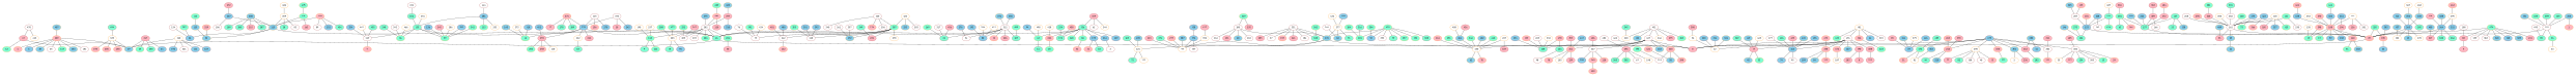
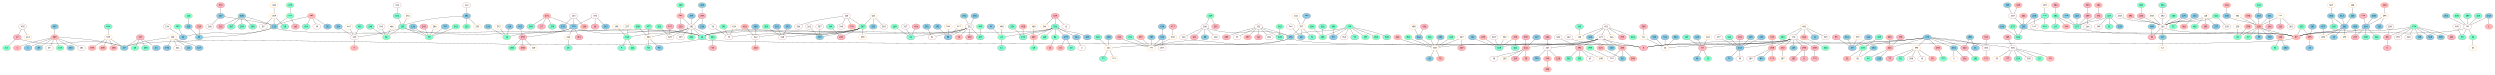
  graph {
    fontname="JetBrains Mono"
    node [color=brown fillcolor=white fontname="JetBrains Mono" style=filled]
    edge [fontname="JetBrains Mono"]
    36 [color=darkorange fillcolor=aquamarine]
    33 [color=darkorange]
    43 [color=darkorange fillcolor=aquamarine]
    14 [fillcolor=aquamarine]
    46 [fillcolor=aquamarine]
    0 [fillcolor=lightpink]
    19 [color=darkorange fillcolor=skyblue]
    47 [fillcolor=lightpink]
    12 [color=darkorange fillcolor=aquamarine]
    56 [color=darkorange]
    42 [color=darkorange]
    57 [fillcolor=lightpink]
    45 [color=darkorange fillcolor=skyblue]
    53 [color=darkorange fillcolor=aquamarine]
    69 [color=darkorange fillcolor=skyblue]
-   11 [color=darkorange fillcolor=skyblue]
+   11 [color=darkorange]
    76
    75
    85 [fillcolor=lightpink]
    39 [fillcolor=skyblue]
    86 [color=darkorange fillcolor=aquamarine]
    52 [color=darkorange fillcolor=lightpink]
    87 [color=darkorange fillcolor=lightpink]
    88 [fillcolor=lightpink]
    5 [fillcolor=lightpink]
    94 [fillcolor=skyblue]
    104 [color=darkorange fillcolor=aquamarine]
    101 [color=darkorange fillcolor=aquamarine]
    108
    113 [color=darkorange fillcolor=aquamarine]
    9 [fillcolor=aquamarine]
    111 [color=darkorange fillcolor=aquamarine]
    114 [color=darkorange fillcolor=skyblue]
    115 [color=darkorange fillcolor=skyblue]
    26 [fillcolor=skyblue]
    32 [color=darkorange fillcolor=skyblue]
    7 [color=darkorange fillcolor=lightpink]
    119
    124 [color=darkorange]
    72 [fillcolor=aquamarine]
    122 [color=darkorange]
    125 [color=darkorange fillcolor=skyblue]
    130 [color=darkorange]
    49 [color=darkorange fillcolor=aquamarine]
    133 [fillcolor=skyblue]
    106 [fillcolor=aquamarine]
    134
    135 [fillcolor=aquamarine]
    16 [color=darkorange fillcolor=aquamarine]
    99 [color=darkorange fillcolor=aquamarine]
    136 [fillcolor=skyblue]
    137 [fillcolor=aquamarine]
    143 [fillcolor=skyblue]
    74 [fillcolor=skyblue]
    95
    145 [color=darkorange fillcolor=skyblue]
    66 [color=darkorange fillcolor=aquamarine]
    146 [color=darkorange fillcolor=skyblue]
    149 [color=darkorange fillcolor=skyblue]
    150 [color=darkorange]
    62 [color=darkorange fillcolor=skyblue]
    70 [color=darkorange fillcolor=lightpink]
    151 [fillcolor=aquamarine]
    155 [color=darkorange fillcolor=lightpink]
    22 [fillcolor=skyblue]
    160 [color=darkorange fillcolor=lightpink]
    51 [color=darkorange fillcolor=aquamarine]
    102 [color=darkorange fillcolor=skyblue]
    161 [color=darkorange fillcolor=lightpink]
    162
    91 [fillcolor=lightpink]
    165 [fillcolor=aquamarine]
    169 [color=darkorange fillcolor=aquamarine]
    21 [fillcolor=aquamarine]
    173 [color=darkorange fillcolor=aquamarine]
    31 [color=darkorange fillcolor=lightpink]
    81 [color=darkorange]
    175 [fillcolor=skyblue]
    73 [color=darkorange fillcolor=aquamarine]
    176 [color=darkorange fillcolor=skyblue]
    97 [color=darkorange]
    177
    179 [fillcolor=skyblue]
    10 [fillcolor=aquamarine]
    34 [color=darkorange fillcolor=lightpink]
    180
    68 [color=darkorange fillcolor=skyblue]
    110
    116
    131 [fillcolor=lightpink]
    181 [color=darkorange fillcolor=aquamarine]
    63 [fillcolor=aquamarine]
    144 [color=darkorange fillcolor=lightpink]
    188 [color=darkorange fillcolor=lightpink]
    17 [color=darkorange fillcolor=aquamarine]
    59 [color=darkorange fillcolor=skyblue]
    138 [fillcolor=skyblue]
    190 [color=darkorange]
    191
    90 [fillcolor=aquamarine]
    194 [fillcolor=skyblue]
    168 [fillcolor=aquamarine]
    203 [color=darkorange]
    58 [fillcolor=aquamarine]
    96 [fillcolor=skyblue]
    207
    209 [color=darkorange fillcolor=lightpink]
    4 [color=darkorange fillcolor=lightpink]
    6 [fillcolor=skyblue]
    38 [color=darkorange fillcolor=skyblue]
    65
    147 [color=darkorange fillcolor=aquamarine]
    153 [color=darkorange fillcolor=skyblue]
    184
    212 [color=darkorange]
    18 [fillcolor=aquamarine]
    213 [fillcolor=lightpink]
    214 [fillcolor=skyblue]
    3
    216 [color=darkorange fillcolor=lightpink]
    44 [fillcolor=aquamarine]
    210 [color=darkorange fillcolor=skyblue]
    220 [fillcolor=skyblue]
    221 [color=darkorange fillcolor=lightpink]
    48 [color=darkorange fillcolor=aquamarine]
    223 [fillcolor=skyblue]
    224 [color=darkorange fillcolor=aquamarine]
    50 [fillcolor=lightpink]
    225 [color=darkorange fillcolor=aquamarine]
    227 [color=darkorange]
    107 [fillcolor=lightpink]
    228 [fillcolor=skyblue]
    142
    232 [color=darkorange fillcolor=aquamarine]
    229
    234 [fillcolor=aquamarine]
    171 [fillcolor=aquamarine]
    237 [color=darkorange]
    239 [color=darkorange fillcolor=lightpink]
    240 [color=darkorange fillcolor=skyblue]
    1 [color=darkorange fillcolor=lightpink]
    132 [color=darkorange fillcolor=lightpink]
    242
    60 [color=darkorange fillcolor=skyblue]
    244
    245 [fillcolor=lightpink]
    247 [fillcolor=lightpink]
    248 [fillcolor=aquamarine]
    249 [color=darkorange fillcolor=lightpink]
    199 [color=darkorange fillcolor=lightpink]
    251 [color=darkorange fillcolor=aquamarine]
    254 [color=darkorange fillcolor=skyblue]
    255 [color=darkorange fillcolor=aquamarine]
    118
    259 [fillcolor=lightpink]
    140 [color=darkorange]
    206 [color=darkorange fillcolor=aquamarine]
    258 [color=darkorange fillcolor=lightpink]
    172 [color=darkorange fillcolor=skyblue]
    261
    262 [fillcolor=lightpink]
    182 [color=darkorange fillcolor=aquamarine]
    263 [color=darkorange fillcolor=lightpink]
    264 [color=darkorange fillcolor=skyblue]
    265 [fillcolor=skyblue]
    13 [color=darkorange fillcolor=skyblue]
    170 [color=darkorange]
    202 [color=darkorange]
    267 [fillcolor=skyblue]
    186
    268
    269
    272 [fillcolor=lightpink]
    273 [color=darkorange fillcolor=aquamarine]
    274 [fillcolor=aquamarine]
    276 [fillcolor=skyblue]
    54
    277 [color=darkorange fillcolor=lightpink]
    279 [fillcolor=skyblue]
    211 [fillcolor=lightpink]
    280 [color=darkorange fillcolor=skyblue]
    41 [fillcolor=skyblue]
    281 [fillcolor=skyblue]
    123 [color=darkorange fillcolor=aquamarine]
    253 [color=darkorange]
    282
    193
    204 [color=darkorange fillcolor=aquamarine]
    286 [color=darkorange]
    288 [color=darkorange fillcolor=aquamarine]
    290 [fillcolor=lightpink]
    8 [fillcolor=lightpink]
    183 [fillcolor=lightpink]
    291 [color=darkorange fillcolor=lightpink]
    120 [fillcolor=lightpink]
    292 [fillcolor=skyblue]
    293 [fillcolor=skyblue]
    80 [fillcolor=skyblue]
    294 [color=darkorange]
    295 [color=darkorange fillcolor=aquamarine]
    219
    296 [color=darkorange fillcolor=lightpink]
    297 [color=darkorange fillcolor=aquamarine]
    300 [color=darkorange fillcolor=skyblue]
    109 [fillcolor=aquamarine]
    200 [fillcolor=aquamarine]
    215 [fillcolor=lightpink]
    287 [fillcolor=aquamarine]
    301 [fillcolor=skyblue]
    121 [color=darkorange fillcolor=lightpink]
    303
    304 [color=darkorange fillcolor=aquamarine]
    93 [fillcolor=skyblue]
    15 [color=darkorange fillcolor=aquamarine]
    306
    29 [color=darkorange fillcolor=lightpink]
    35 [color=darkorange]
    117 [fillcolor=lightpink]
    154 [fillcolor=aquamarine]
    305
    307 [color=darkorange fillcolor=aquamarine]
    231 [fillcolor=lightpink]
    278 [color=darkorange]
    309 [fillcolor=lightpink]
    166
    311 [fillcolor=lightpink]
    312
    92 [color=darkorange fillcolor=lightpink]
    127 [fillcolor=aquamarine]
    226 [fillcolor=lightpink]
    313 [fillcolor=skyblue]
    314 [fillcolor=skyblue]
    316 [fillcolor=aquamarine]
    317
    319 [color=darkorange fillcolor=aquamarine]
    235 [fillcolor=lightpink]
    320 [fillcolor=lightpink]
    324 [color=darkorange fillcolor=skyblue]
    325 [color=darkorange fillcolor=skyblue]
    326 [color=darkorange fillcolor=lightpink]
    323 [color=darkorange fillcolor=aquamarine]
    327
    128 [color=darkorange fillcolor=lightpink]
    299 [fillcolor=skyblue]
    329 [color=darkorange fillcolor=lightpink]
    330 [color=darkorange fillcolor=lightpink]
    30 [color=darkorange fillcolor=skyblue]
    298 [color=darkorange fillcolor=lightpink]
    331
    37
    197 [color=darkorange fillcolor=lightpink]
    241 [fillcolor=lightpink]
    284
    285 [fillcolor=lightpink]
    328 [fillcolor=aquamarine]
    332 [color=darkorange]
    333 [fillcolor=lightpink]
    334 [fillcolor=skyblue]
    335 [color=darkorange fillcolor=aquamarine]
    336 [fillcolor=aquamarine]
    129 [fillcolor=skyblue]
    148 [color=darkorange fillcolor=aquamarine]
    338 [fillcolor=skyblue]
    339 [color=darkorange]
    158 [color=darkorange fillcolor=lightpink]
    195 [color=darkorange fillcolor=lightpink]
    205 [color=darkorange fillcolor=lightpink]
    341 [color=darkorange fillcolor=lightpink]
    78 [color=darkorange fillcolor=lightpink]
    98
    103 [color=darkorange]
    139 [fillcolor=lightpink]
    342 [color=darkorange fillcolor=aquamarine]
    343
    345 [fillcolor=aquamarine]
    218 [color=darkorange]
    346 [color=darkorange fillcolor=aquamarine]
    347 [fillcolor=lightpink]
    24 [fillcolor=skyblue]
    25 [color=darkorange fillcolor=aquamarine]
    250 [fillcolor=aquamarine]
    349 [fillcolor=aquamarine]
    350 [color=darkorange]
    351 [color=darkorange fillcolor=skyblue]
    2 [color=darkorange]
    236 [fillcolor=lightpink]
    352 [color=darkorange]
    354 [color=darkorange]
    355 [fillcolor=lightpink]
    356 [color=darkorange fillcolor=skyblue]
    185 [fillcolor=aquamarine]
    357
    358 [color=darkorange fillcolor=lightpink]
    84 [color=darkorange fillcolor=skyblue]
    112 [color=darkorange fillcolor=lightpink]
-   189 [fillcolor=skyblue]
+   189
    359 [color=darkorange]
    28 [fillcolor=aquamarine]
    83
    360 [color=darkorange]
    141 [fillcolor=skyblue]
    167 [fillcolor=skyblue]
    192 [fillcolor=skyblue]
    321
    361 [fillcolor=skyblue]
    196 [fillcolor=lightpink]
    362 [color=darkorange fillcolor=aquamarine]
    364 [fillcolor=skyblue]
    100 [fillcolor=aquamarine]
    217 [fillcolor=lightpink]
    266 [fillcolor=aquamarine]
    367 [color=darkorange]
    369 [fillcolor=aquamarine]
    370 [color=darkorange fillcolor=lightpink]
    371 [color=darkorange fillcolor=skyblue]
    372 [fillcolor=lightpink]
    373 [color=darkorange]
    374 [color=darkorange fillcolor=lightpink]
    27 [fillcolor=lightpink]
    178 [fillcolor=aquamarine]
    289 [fillcolor=aquamarine]
    375 [fillcolor=skyblue]
    376 [fillcolor=skyblue]
    257
    377 [color=darkorange]
    71 [fillcolor=aquamarine]
    378 [fillcolor=lightpink]
    379 [color=darkorange]
    380 [fillcolor=lightpink]
    381 [color=darkorange fillcolor=aquamarine]
    382
    383 [fillcolor=skyblue]
    384 [fillcolor=lightpink]
    386 [fillcolor=skyblue]
    387 [color=darkorange fillcolor=skyblue]
    388 [fillcolor=lightpink]
    222 [fillcolor=lightpink]
    389 [fillcolor=aquamarine]
    390 [color=darkorange]
    40
    55 [color=darkorange fillcolor=lightpink]
    77 [fillcolor=lightpink]
    82 [fillcolor=aquamarine]
    208
    391 [color=darkorange fillcolor=aquamarine]
    392 [color=darkorange]
    393 [fillcolor=skyblue]
    394 [fillcolor=aquamarine]
    395 [color=darkorange]
    322 [fillcolor=skyblue]
    396 [fillcolor=lightpink]
    67
    198 [color=darkorange]
    302 [color=darkorange fillcolor=aquamarine]
    365 [fillcolor=aquamarine]
    397 [fillcolor=lightpink]
    310 [fillcolor=skyblue]
    398 [color=darkorange fillcolor=lightpink]
    400 [color=darkorange fillcolor=skyblue]
    401 [color=darkorange fillcolor=lightpink]
    402 [color=darkorange fillcolor=skyblue]
    403 [fillcolor=skyblue]
    404 [color=darkorange fillcolor=lightpink]
    405 [fillcolor=lightpink]
    406 [fillcolor=lightpink]
    407 [color=darkorange fillcolor=skyblue]
    408 [color=darkorange]
    409 [color=darkorange fillcolor=aquamarine]
    411 [color=darkorange]
    126 [fillcolor=lightpink]
    201
    412 [color=darkorange]
    415
    156 [color=darkorange fillcolor=lightpink]
    270 [fillcolor=skyblue]
    416 [fillcolor=aquamarine]
    417 [fillcolor=lightpink]
    418 [fillcolor=skyblue]
    419 [fillcolor=lightpink]
    420
    174 [color=darkorange fillcolor=lightpink]
    256
    340
    421 [color=darkorange fillcolor=aquamarine]
    163 [fillcolor=lightpink]
    423 [fillcolor=skyblue]
    366 [color=darkorange fillcolor=lightpink]
    424 [color=darkorange fillcolor=lightpink]
    426 [color=darkorange]
    233 [color=darkorange fillcolor=skyblue]
    283
    427
    410 [color=darkorange fillcolor=skyblue]
    428 [color=darkorange]
    429 [color=darkorange fillcolor=aquamarine]
    79 [fillcolor=aquamarine]
    157 [color=darkorange fillcolor=aquamarine]
    252 [color=darkorange fillcolor=aquamarine]
    308 [fillcolor=aquamarine]
    353
    430 [color=darkorange fillcolor=skyblue]
    432 [color=darkorange]
    434 [color=darkorange]
    435 [color=darkorange fillcolor=lightpink]
    436 [fillcolor=lightpink]
    438 [fillcolor=skyblue]
    439 [fillcolor=lightpink]
    440 [color=darkorange fillcolor=aquamarine]
    441 [color=darkorange fillcolor=aquamarine]
    442 [color=darkorange]
    443 [color=darkorange fillcolor=aquamarine]
    444
    445 [color=darkorange fillcolor=skyblue]
    446 [fillcolor=skyblue]
    447 [fillcolor=skyblue]
    448 [color=darkorange]
    105 [fillcolor=lightpink]
    337 [fillcolor=skyblue]
    425 [color=darkorange fillcolor=aquamarine]
    449 [color=darkorange fillcolor=skyblue]
    450 [color=darkorange fillcolor=lightpink]
    271 [color=darkorange fillcolor=aquamarine]
    451
    246 [color=darkorange]
    275 [fillcolor=lightpink]
    363 [color=darkorange fillcolor=aquamarine]
    422 [color=darkorange fillcolor=skyblue]
    452 [fillcolor=skyblue]
    453 [color=darkorange fillcolor=skyblue]
    455 [fillcolor=aquamarine]
    456 [fillcolor=lightpink]
    457 [color=darkorange fillcolor=skyblue]
    458 [color=darkorange fillcolor=lightpink]
    459 [fillcolor=lightpink]
    61
    344 [color=darkorange]
    460 [color=darkorange fillcolor=aquamarine]
    461 [color=darkorange fillcolor=lightpink]
    462
    463 [color=darkorange fillcolor=lightpink]
    464 [color=darkorange fillcolor=aquamarine]
    230
    465 [fillcolor=aquamarine]
    466 [color=darkorange]
    467 [fillcolor=aquamarine]
    23 [fillcolor=aquamarine]
    238 [color=darkorange fillcolor=skyblue]
+   399
    468 [color=darkorange]
    469 [color=darkorange]
    470
    413 [color=darkorange]
    471 [fillcolor=aquamarine]
    414 [color=darkorange fillcolor=aquamarine]
    472 [color=darkorange fillcolor=lightpink]
    187 [color=darkorange]
    473 [color=darkorange fillcolor=lightpink]
    474 [color=darkorange fillcolor=aquamarine]
    159
    318
    348 [color=darkorange fillcolor=skyblue]
    368 [fillcolor=skyblue]
    385 [color=darkorange fillcolor=skyblue]
    431 [fillcolor=lightpink]
    475 [color=darkorange fillcolor=aquamarine]
    476
    437 [color=darkorange fillcolor=skyblue]
    477 [color=darkorange fillcolor=aquamarine]
    478 [color=darkorange fillcolor=lightpink]
    164 [fillcolor=aquamarine]
    479 [fillcolor=skyblue]
    480 [fillcolor=skyblue]
    481 [color=darkorange]
    64 [fillcolor=skyblue]
    315
    433 [color=darkorange fillcolor=aquamarine]
    482
    483 [color=darkorange fillcolor=skyblue]
    484 [color=darkorange fillcolor=lightpink]
    485 [fillcolor=aquamarine]
    486 [color=darkorange]
    487 [color=darkorange]
    488 [color=darkorange fillcolor=skyblue]
    489 [color=darkorange fillcolor=skyblue]
    490 [color=darkorange fillcolor=skyblue]
    491
    492 [color=darkorange fillcolor=lightpink]
    89
    152 [fillcolor=skyblue]
    454 [fillcolor=aquamarine]
    493
    20 [fillcolor=lightpink]
    243 [fillcolor=skyblue]
    494 [fillcolor=aquamarine]
    495
    496 [fillcolor=skyblue]
    497 [fillcolor=skyblue]
    498 [color=darkorange]
    499 [color=darkorange fillcolor=aquamarine]
    36 -- 33
    43 -- 14
    46 -- 0
    46 -- 19
    47 -- 19
    47 -- 12
    56 -- 42
    57 -- 45
    57 -- 53
    69 -- 11
    76 -- 75
    85 -- 39
    86 -- 52
    87 -- 0
    88 -- 5
    94 -- 43
    104 -- 101
    108 -- 88
    113 -- 9
    113 -- 111
    114 -- 39
    115 -- 46
    115 -- 26
    115 -- 32
    119 -- 7
    124 -- 72
    124 -- 122
    125 -- 32
    130 -- 49
    133 -- 87
    133 -- 106
    134 -- 26
    135 -- 46
    135 -- 119
    135 -- 16
    135 -- 99
    136 -- 99
    137 -- 87
    143 -- 74
    143 -- 95
    145 -- 66
    146 -- 106
    149 -- 137
    150 -- 62
    150 -- 70
    151 -- 135
    155 -- 22
    160 -- 51
    160 -- 102
    161 -- 150
    162 -- 69
    162 -- 87
    162 -- 91
    165 -- 124
    169 -- 21
    173 -- 31
    173 -- 81
    175 -- 162
    175 -- 73
    176 -- 0
    176 -- 124
    176 -- 97
    177 -- 143
    179 -- 10
    179 -- 34
    180 -- 176
    180 -- 68
    180 -- 110
    180 -- 116
    180 -- 131
    181 -- 137
    181 -- 63
    181 -- 144
    188 -- 87
    188 -- 49
    188 -- 160
    188 -- 17
    188 -- 59
    188 -- 138
    190 -- 113
    191 -- 36
    191 -- 87
    191 -- 90
    194 -- 168
    203 -- 58
    203 -- 96
    207 -- 133
    209 -- 19
    209 -- 4
    209 -- 6
    209 -- 38
    209 -- 65
    209 -- 147
    209 -- 153
    209 -- 184
    212 -- 18
    213 -- 97
    214 -- 3
    216 -- 44
    216 -- 210
    220 -- 42
    221 -- 48
    223 -- 137
    224 -- 50
    225 -- 87
    225 -- 155
    227 -- 150
    227 -- 107
    228 -- 133
    228 -- 142
    232 -- 229
    234 -- 171
    237 -- 113
    239 -- 168
    240 -- 191
    240 -- 1
    242 -- 132
    244 -- 60
    245 -- 99
    247 -- 229
    248 -- 16
    249 -- 199
    251 -- 150
    254 -- 191
    255 -- 118
    259 -- 140
    259 -- 206
    259 -- 258
    261 -- 172
    262 -- 182
    263 -- 216
    264 -- 150
    265 -- 87
    265 -- 13
    265 -- 170
    265 -- 202
    267 -- 115
    267 -- 186
    268 -- 162
    269 -- 168
    272 -- 267
    273 -- 106
    274 -- 97
    276 -- 54
    277 -- 97
    279 -- 46
    279 -- 66
    279 -- 212
    279 -- 259
    279 -- 211
    280 -- 262
    280 -- 41
    281 -- 135
    281 -- 123
    281 -- 253
    282 -- 46
    282 -- 113
    282 -- 203
    282 -- 224
    282 -- 229
    282 -- 193
    282 -- 204
    286 -- 99
    288 -- 203
    290 -- 8
    290 -- 183
    291 -- 282
    291 -- 120
    292 -- 99
    293 -- 80
    294 -- 80
    295 -- 219
    296 -- 162
    297 -- 26
    300 -- 115
    300 -- 109
    300 -- 200
    300 -- 215
    300 -- 287
    301 -- 118
    303 -- 121
    304 -- 93
    306 -- 15
    306 -- 29
    306 -- 35
    306 -- 117
    306 -- 154
    306 -- 305
    307 -- 46
    307 -- 75
    307 -- 242
    307 -- 118
    307 -- 172
    307 -- 231
    307 -- 278
    309 -- 137
    309 -- 166
    311 -- 303
    312 -- 46
    312 -- 21
    312 -- 54
    312 -- 80
    312 -- 92
    312 -- 127
    312 -- 226
    313 -- 265
    314 -- 42
    316 -- 101
    317 -- 21
    319 -- 180
    319 -- 235
    320 -- 162
    324 -- 42
    325 -- 207
    326 -- 323
    327 -- 249
    327 -- 128
    327 -- 299
    329 -- 32
    330 -- 219
    330 -- 30
    330 -- 298
    331 -- 176
    331 -- 37
    331 -- 197
    331 -- 241
    331 -- 284
    331 -- 285
    331 -- 328
    332 -- 168
    333 -- 309
    334 -- 119
    335 -- 191
    336 -- 43
    336 -- 46
    336 -- 86
    336 -- 179
    336 -- 214
    336 -- 221
    336 -- 171
    336 -- 129
    336 -- 148
    338 -- 188
    339 -- 19
    339 -- 158
    339 -- 195
    339 -- 205
    341 -- 78
-   164 -- 98
+   341 -- 98
    341 -- 103
    341 -- 139
    342 -- 99
    343 -- 16
    345 -- 218
    346 -- 150
    347 -- 19
    347 -- 24
    347 -- 25
    347 -- 250
    349 -- 231
    350 -- 162
    351 -- 2
    351 -- 236
    352 -- 188
    354 -- 135
    355 -- 341
    356 -- 265
    356 -- 185
    357 -- 172
    358 -- 84
    358 -- 112
    358 -- 189
    359 -- 115
    359 -- 28
    359 -- 83
    360 -- 19
    360 -- 141
    360 -- 167
    360 -- 192
    360 -- 321
    361 -- 188
    361 -- 196
    362 -- 328
    364 -- 87
    364 -- 100
    364 -- 217
    364 -- 266
    367 -- 356
    369 -- 57
    370 -- 188
    371 -- 312
    372 -- 137
    373 -- 66
    374 -- 279
    374 -- 27
    374 -- 178
    374 -- 289
    375 -- 282
    376 -- 97
    376 -- 257
    377 -- 176
    377 -- 60
    377 -- 71
    378 -- 216
    379 -- 39
    380 -- 56
    381 -- 320
    382 -- 162
    383 -- 155
    384 -- 181
    386 -- 312
    387 -- 97
    388 -- 222
    389 -- 191
    390 -- 40
    390 -- 55
    390 -- 77
    390 -- 82
    390 -- 208
    391 -- 75
    392 -- 97
    393 -- 118
    394 -- 382
    395 -- 364
    395 -- 322
    396 -- 67
    396 -- 198
    396 -- 302
    396 -- 365
    397 -- 282
    397 -- 310
    398 -- 49
    400 -- 217
    401 -- 242
    402 -- 150
    403 -- 188
    404 -- 133
    405 -- 306
    406 -- 327
    407 -- 209
    408 -- 264
    409 -- 291
    411 -- 188
    411 -- 126
    411 -- 201
    412 -- 80
    415 -- 279
    415 -- 156
    415 -- 270
    416 -- 143
    417 -- 392
    418 -- 66
    419 -- 364
    420 -- 307
    420 -- 174
    420 -- 256
    420 -- 340
    421 -- 115
    421 -- 163
    423 -- 162
    423 -- 366
    424 -- 30
    426 -- 307
    426 -- 233
    426 -- 283
    427 -- 0
    427 -- 150
    427 -- 168
    427 -- 327
    427 -- 330
    427 -- 341
    427 -- 396
    427 -- 410
    428 -- 221
    429 -- 101
    429 -- 176
    429 -- 93
    429 -- 79
    429 -- 157
    429 -- 252
    429 -- 308
    429 -- 353
    430 -- 265
    432 -- 377
    434 -- 75
    435 -- 207
    436 -- 264
    438 -- 376
    439 -- 143
    440 -- 150
    441 -- 403
    442 -- 119
    443 -- 125
    444 -- 281
    445 -- 143
    446 -- 39
    447 -- 341
    448 -- 162
    448 -- 105
    448 -- 337
    448 -- 425
    449 -- 57
    450 -- 271
    451 -- 218
    451 -- 427
    451 -- 246
    451 -- 275
    451 -- 363
    451 -- 422
    452 -- 259
    453 -- 81
    455 -- 119
    456 -- 21
    457 -- 202
    458 -- 171
    459 -- 336
    459 -- 61
    459 -- 344
    460 -- 162
    461 -- 338
    462 -- 410
    463 -- 395
    464 -- 162
    464 -- 230
    465 -- 191
    466 -- 16
    467 -- 137
    467 -- 23
    467 -- 238
+   467 -- 399
    468 -- 430
    469 -- 57
    470 -- 47
    470 -- 413
    471 -- 133
    471 -- 414
    472 -- 187
    473 -- 358
    474 -- 87
    474 -- 88
    474 -- 159
    474 -- 318
    474 -- 348
    474 -- 368
    474 -- 385
    474 -- 431
    475 -- 421
    476 -- 0
    476 -- 42
    476 -- 57
    476 -- 143
    476 -- 290
    476 -- 358
    476 -- 388
    476 -- 472
    476 -- 437
    477 -- 203
    478 -- 168
    478 -- 164
    479 -- 0
    479 -- 39
    479 -- 173
    479 -- 216
    479 -- 262
    479 -- 303
    479 -- 306
    479 -- 351
    479 -- 390
    479 -- 450
    480 -- 242
    481 -- 326
    481 -- 476
    481 -- 64
    481 -- 315
    481 -- 433
    482 -- 396
    483 -- 397
    484 -- 372
    485 -- 173
    486 -- 359
    487 -- 471
    488 -- 364
    489 -- 91
    490 -- 124
    491 -- 151
    492 -- 115
    492 -- 89
    492 -- 152
    492 -- 454
    493 -- 279
    493 -- 20
    493 -- 243
    494 -- 339
    495 -- 90
    496 -- 143
    497 -- 377
    498 -- 43
    499 -- 127
  }
